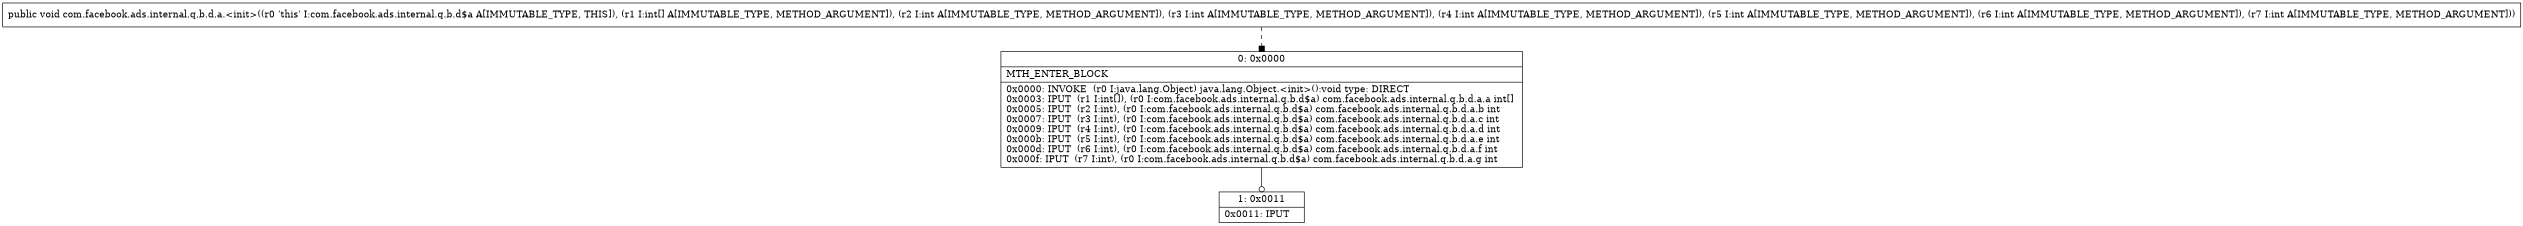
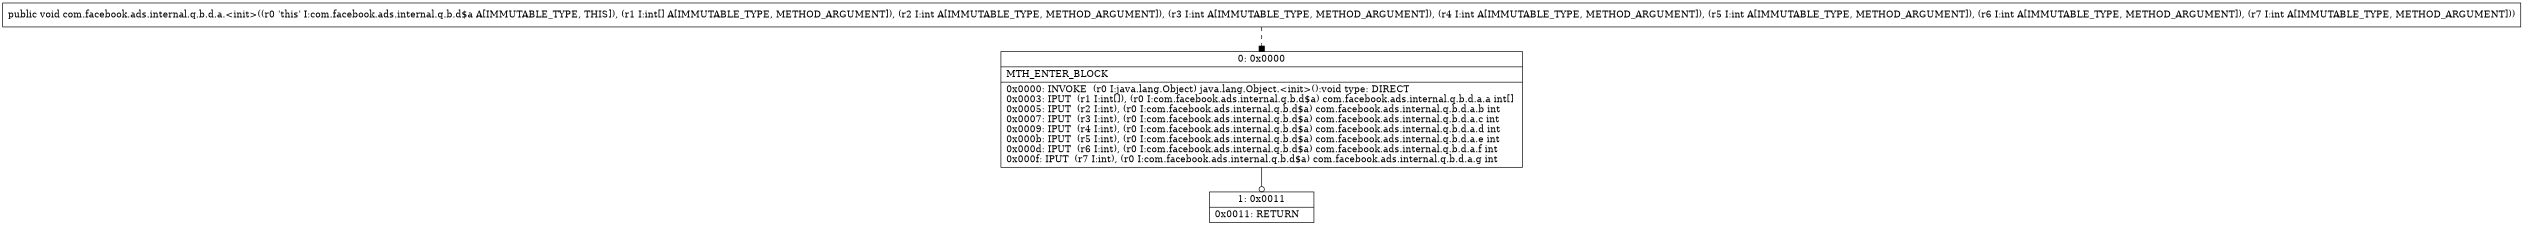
  digraph {
    node [shape=record]
    n1 [label="{0\:\ 0x0000|MTH_ENTER_BLOCK\l|0x0000: INVOKE  (r0 I:java.lang.Object) java.lang.Object.\<init\>():void type: DIRECT \l0x0003: IPUT  (r1 I:int[]), (r0 I:com.facebook.ads.internal.q.b.d$a) com.facebook.ads.internal.q.b.d.a.a int[] \l0x0005: IPUT  (r2 I:int), (r0 I:com.facebook.ads.internal.q.b.d$a) com.facebook.ads.internal.q.b.d.a.b int \l0x0007: IPUT  (r3 I:int), (r0 I:com.facebook.ads.internal.q.b.d$a) com.facebook.ads.internal.q.b.d.a.c int \l0x0009: IPUT  (r4 I:int), (r0 I:com.facebook.ads.internal.q.b.d$a) com.facebook.ads.internal.q.b.d.a.d int \l0x000b: IPUT  (r5 I:int), (r0 I:com.facebook.ads.internal.q.b.d$a) com.facebook.ads.internal.q.b.d.a.e int \l0x000d: IPUT  (r6 I:int), (r0 I:com.facebook.ads.internal.q.b.d$a) com.facebook.ads.internal.q.b.d.a.f int \l0x000f: IPUT  (r7 I:int), (r0 I:com.facebook.ads.internal.q.b.d$a) com.facebook.ads.internal.q.b.d.a.g int \l}"]
-   n2 [label="{1\:\ 0x0011|0x0011: IPUT   \l}"]
+   n2 [label="{1\:\ 0x0011|0x0011: RETURN   \l}"]
    n3 [label="{public void com.facebook.ads.internal.q.b.d.a.\<init\>((r0 'this' I:com.facebook.ads.internal.q.b.d$a A[IMMUTABLE_TYPE, THIS]), (r1 I:int[] A[IMMUTABLE_TYPE, METHOD_ARGUMENT]), (r2 I:int A[IMMUTABLE_TYPE, METHOD_ARGUMENT]), (r3 I:int A[IMMUTABLE_TYPE, METHOD_ARGUMENT]), (r4 I:int A[IMMUTABLE_TYPE, METHOD_ARGUMENT]), (r5 I:int A[IMMUTABLE_TYPE, METHOD_ARGUMENT]), (r6 I:int A[IMMUTABLE_TYPE, METHOD_ARGUMENT]), (r7 I:int A[IMMUTABLE_TYPE, METHOD_ARGUMENT])) }"]
    n1 -> n2 [style=solid arrowhead=odot]
    n3 -> n1 [style=dashed arrowhead=box]
  }
